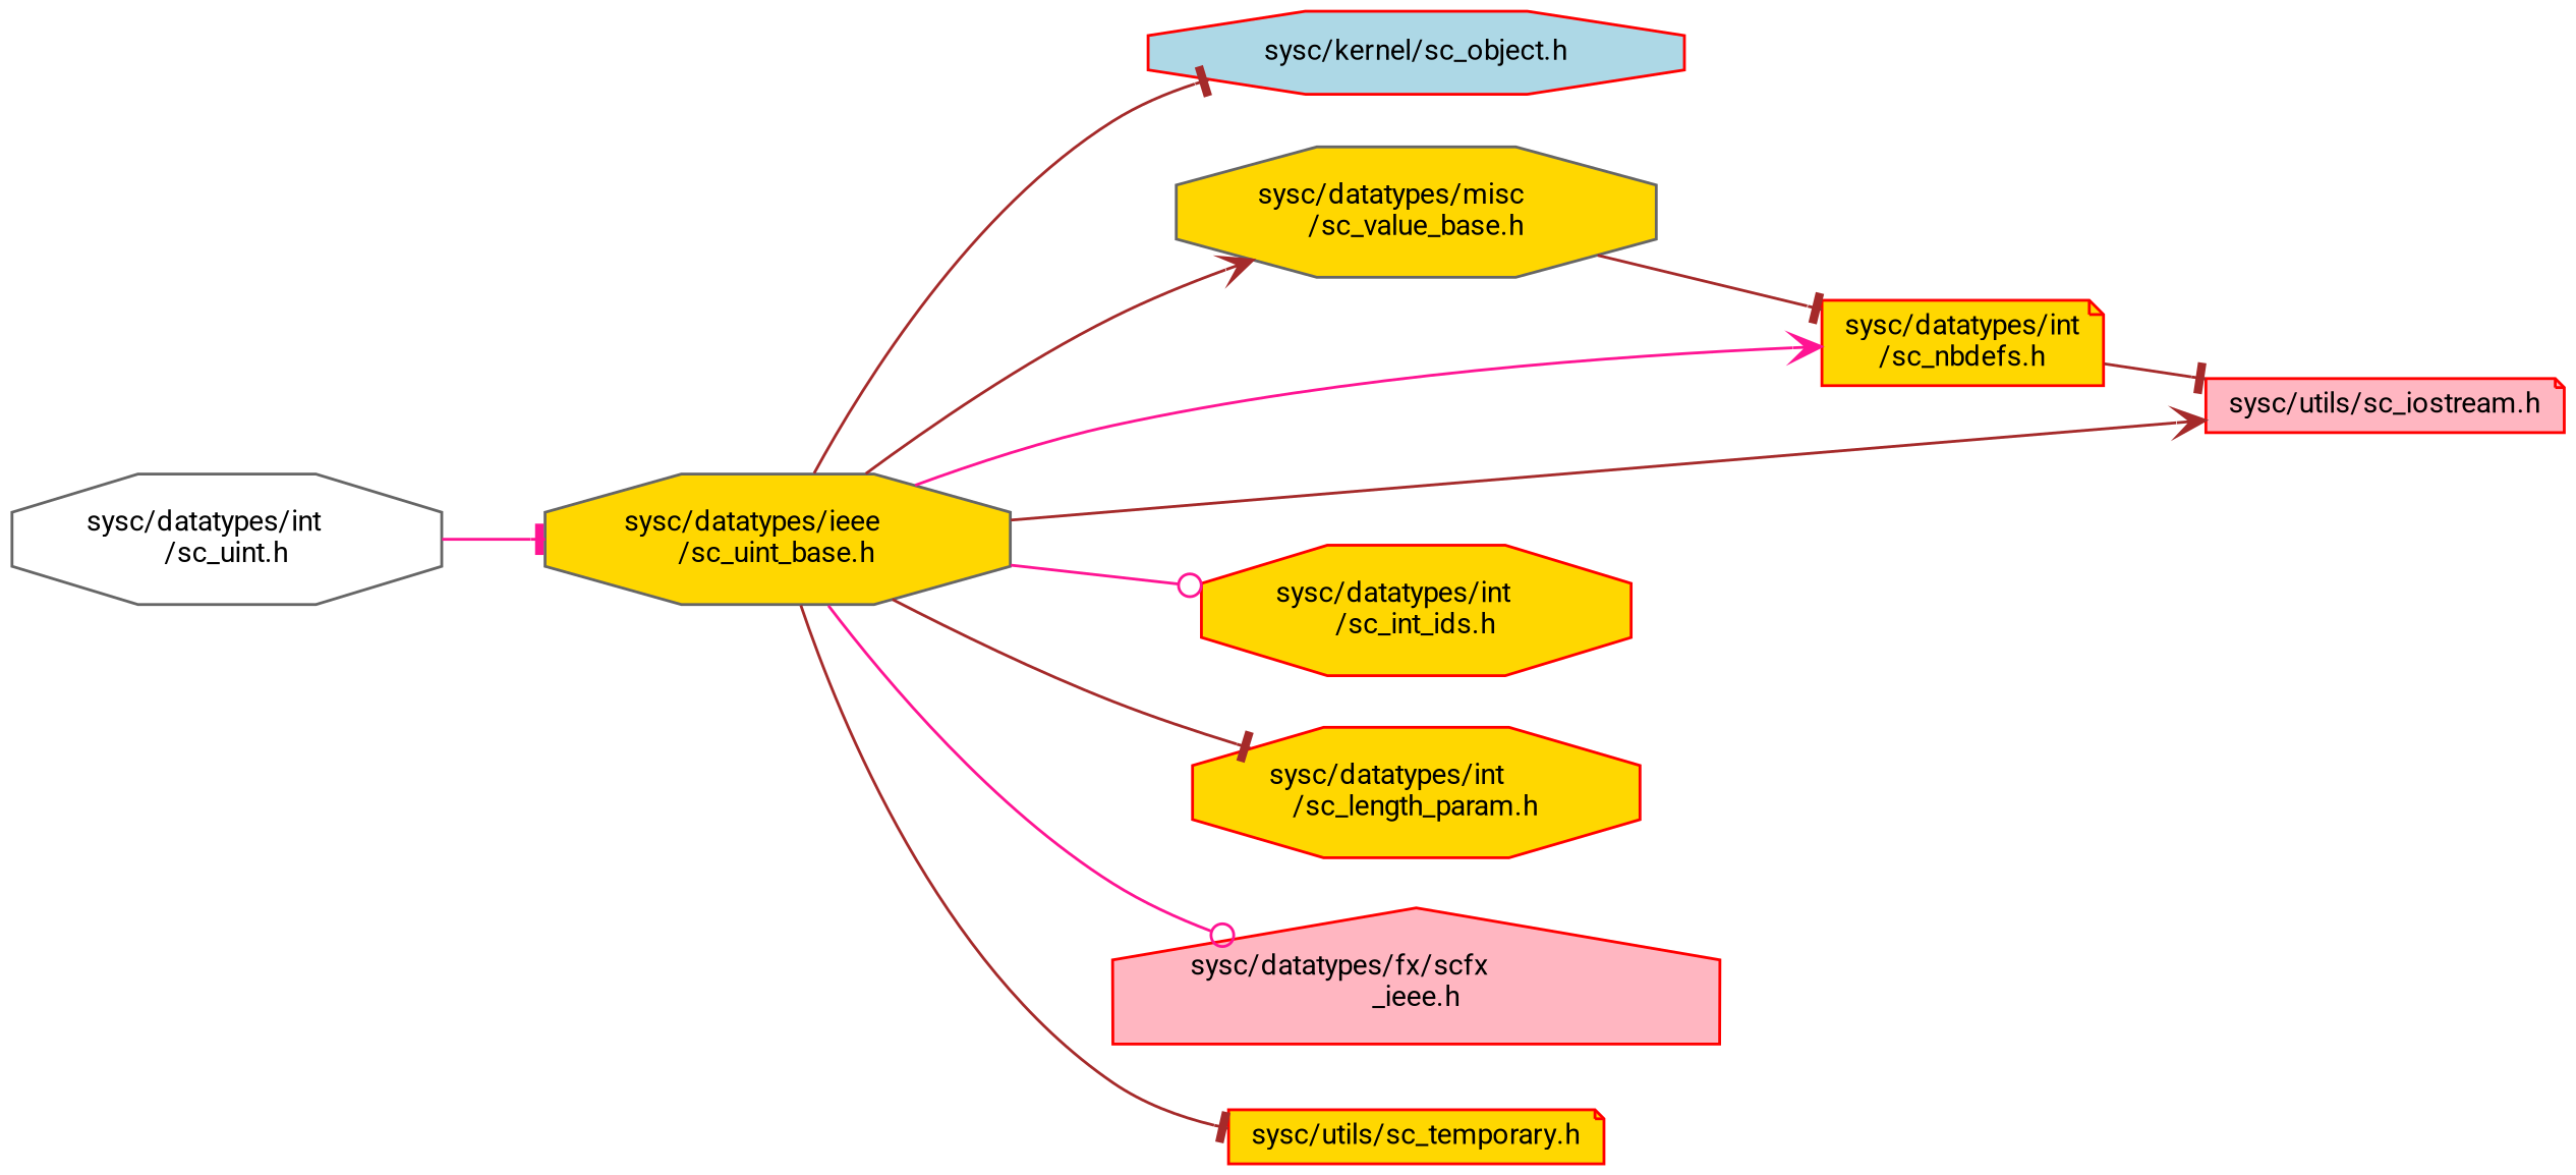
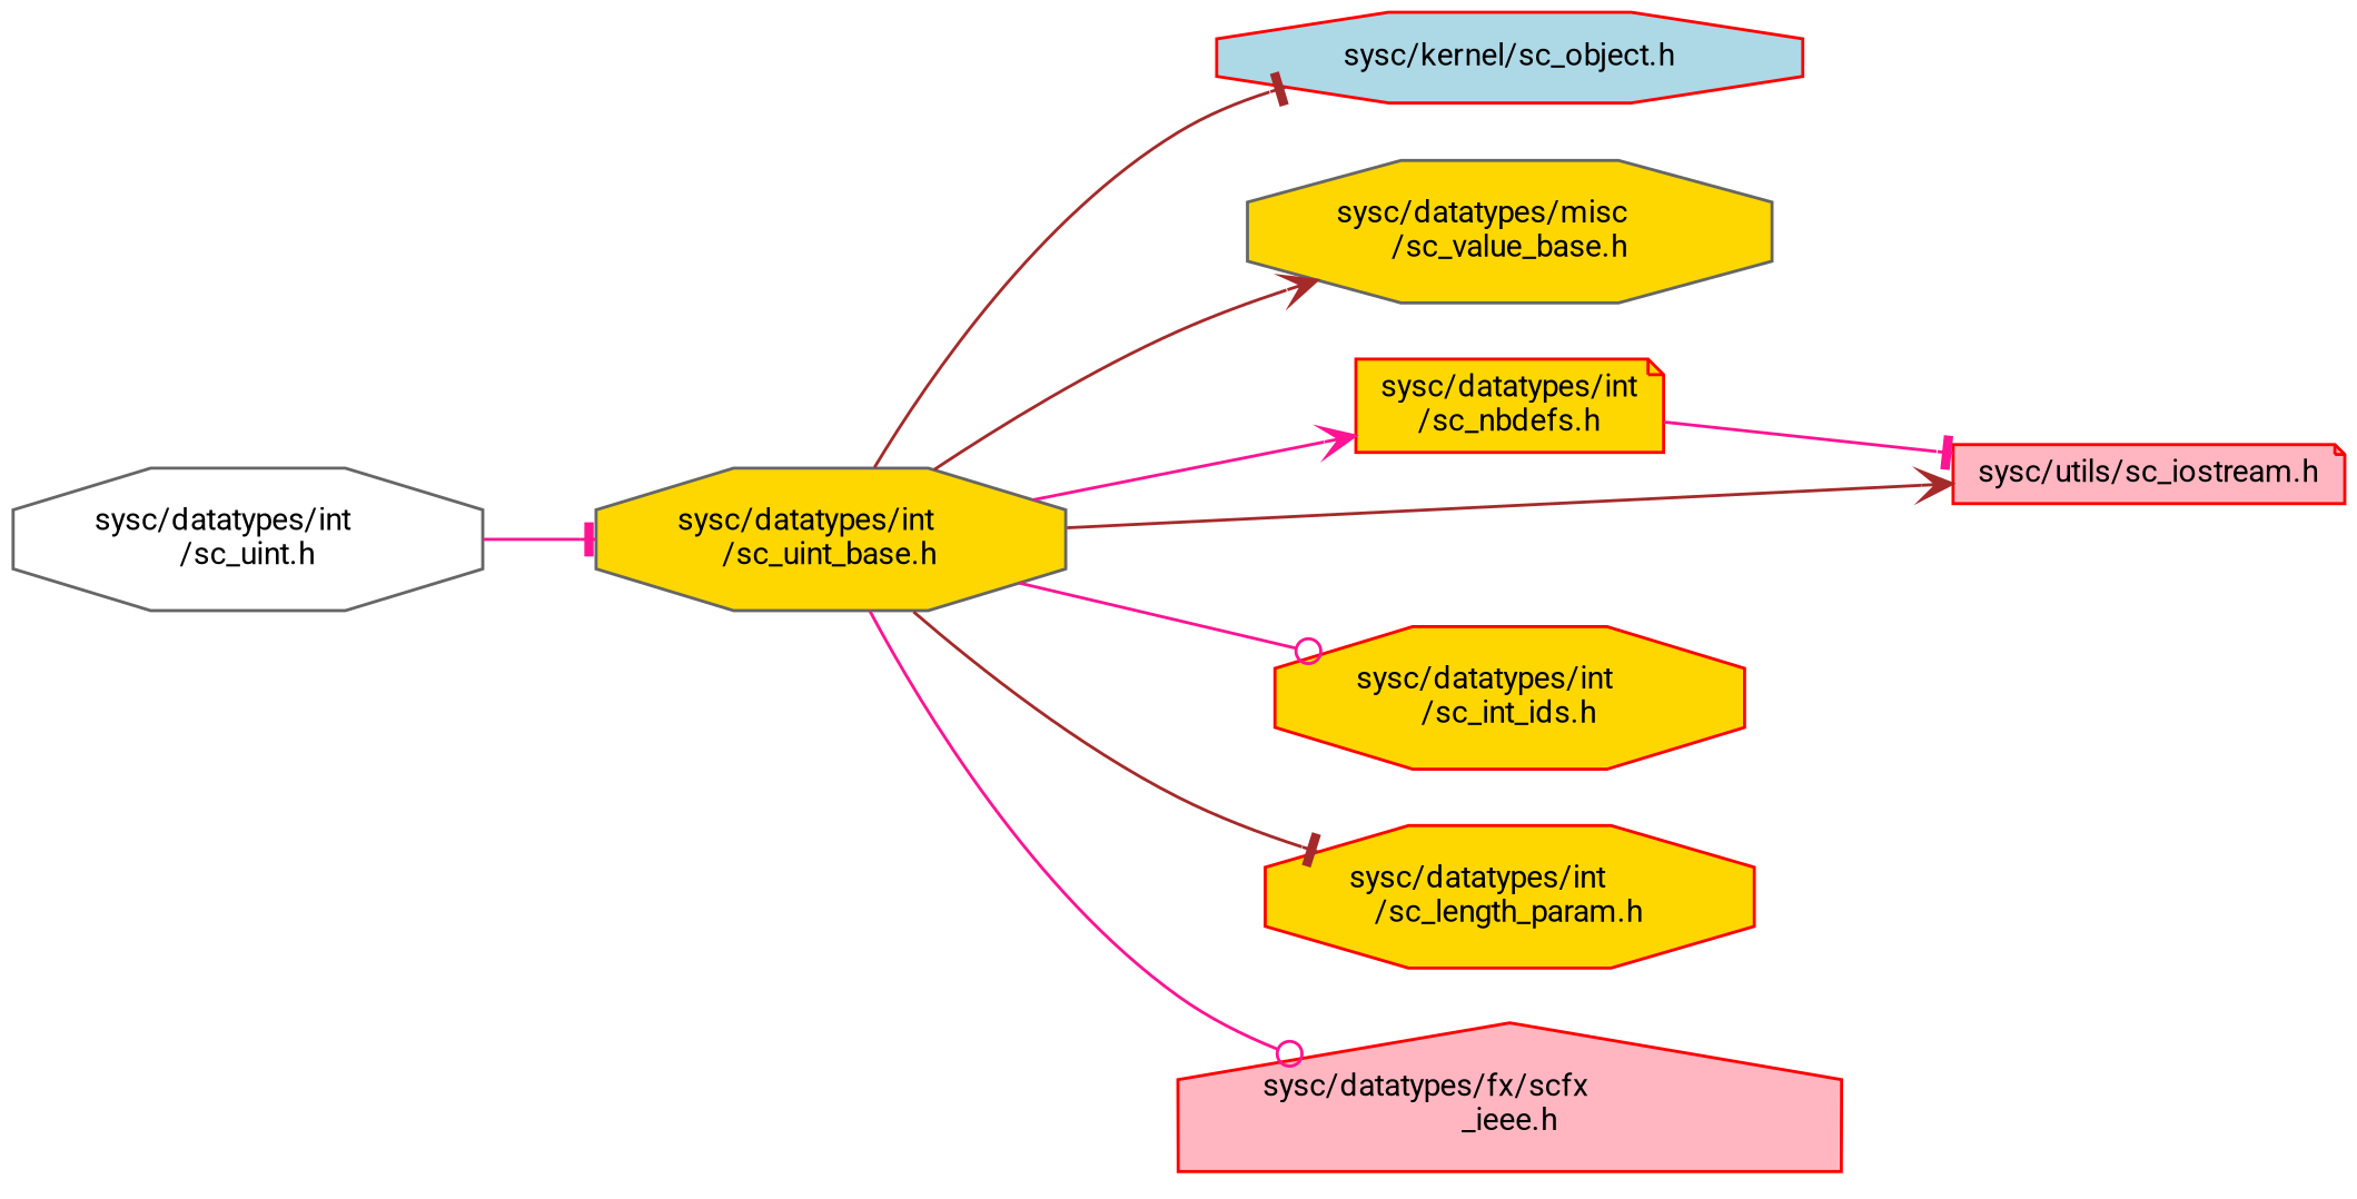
  digraph {
    fontname=Roboto
    rankdir=LR
    node [color=red fillcolor=gold fontname=Roboto fontsize=10 shape=octagon style=filled]
    edge [arrowhead=tee color=brown fontname=Roboto fontsize=10 labelfontname=FreeSans labelfontsize=10 style=solid]
    n1 [color=gray40 fillcolor=white fontcolor=black height=0.2 label="sysc/datatypes/int\l/sc_uint.h" width=0.4]
-   n2 [color=grey40 height=0.2 label="sysc/datatypes/ieee\l/sc_uint_base.h" width=0.4]
+   n2 [color=grey40 height=0.2 label="sysc/datatypes/int\l/sc_uint_base.h" width=0.4]
    n3 [fillcolor=lightblue height=0.2 label="sysc/kernel/sc_object.h" width=0.4]
    n4 [color=grey40 height=0.2 label="sysc/datatypes/misc\l/sc_value_base.h" width=0.4]
    n5 [height=0.2 label="sysc/datatypes/int\l/sc_nbdefs.h" shape=note width=0.4]
    n6 [fillcolor=lightpink height=0.2 label="sysc/utils/sc_iostream.h" shape=note width=0.4]
    n7 [height=0.2 label="sysc/datatypes/int\l/sc_int_ids.h" width=0.4]
    n8 [height=0.2 label="sysc/datatypes/int\l/sc_length_param.h" width=0.4]
    n9 [fillcolor=lightpink height=0.2 label="sysc/datatypes/fx/scfx\l_ieee.h" shape=house width=0.4]
-   n10 [height=0.2 label="sysc/utils/sc_temporary.h" shape=note width=0.4]
    n1 -> n2 [color=deeppink]
    n2 -> n3
    n2 -> n4 [arrowhead=vee]
    n2 -> n5 [arrowhead=vee color=deeppink]
    n2 -> n6 [arrowhead=vee]
    n2 -> n7 [arrowhead=odot color=deeppink]
    n2 -> n8
    n2 -> n9 [arrowhead=odot color=deeppink]
-   n2 -> n10
-   n4 -> n5
-   n5 -> n6
+   n5 -> n6 [color=deeppink]
  }
